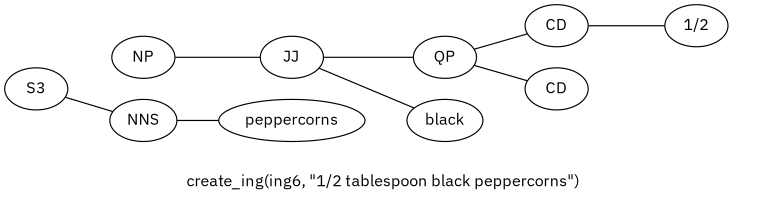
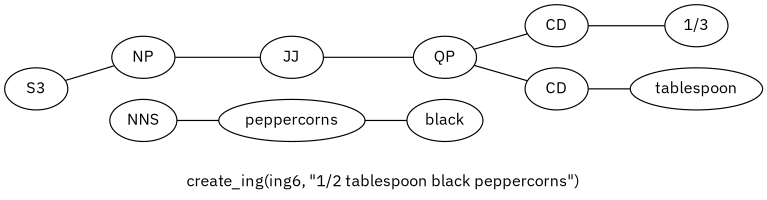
  graph {
    fontname="IBM Plex Sans"
    label="create_ing(ing6, \"1/2 tablespoon black peppercorns\")"
    rankdir=LR
    node [fontname="IBM Plex Sans"]
    edge [fontname="IBM Plex Sans"]
    n1 [label=S3]
    n2 [label=NP]
    n3 [label=JJ]
    n4 [label=QP]
    n5 [label=CD]
    n6 [label=CD]
    n7 [label=black]
    n8 [label=NNS]
    n9 [label=peppercorns]
-   n10 [label="1/2"]
-   n1 -- n8
+   n10 [label="1/3"]
+   n11 [label=tablespoon]
+   n1 -- n2
    n2 -- n3
    n3 -- n4
-   n3 -- n7
+   n9 -- n7
    n4 -- n5
    n4 -- n6
    n5 -- n10
+   n6 -- n11
    n8 -- n9
  }
